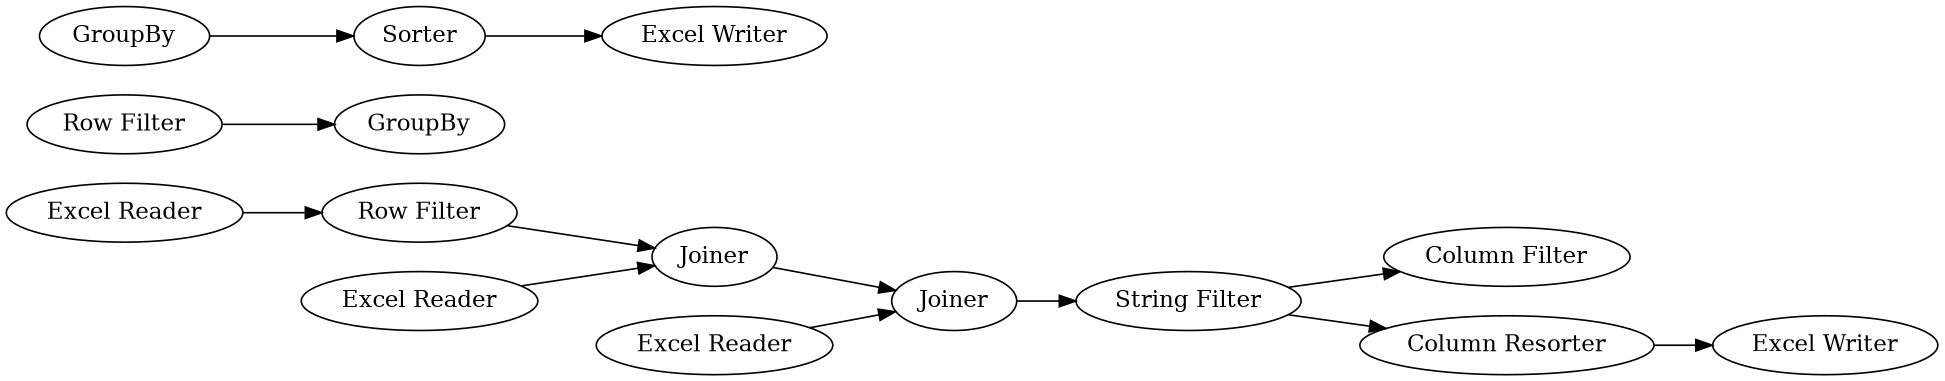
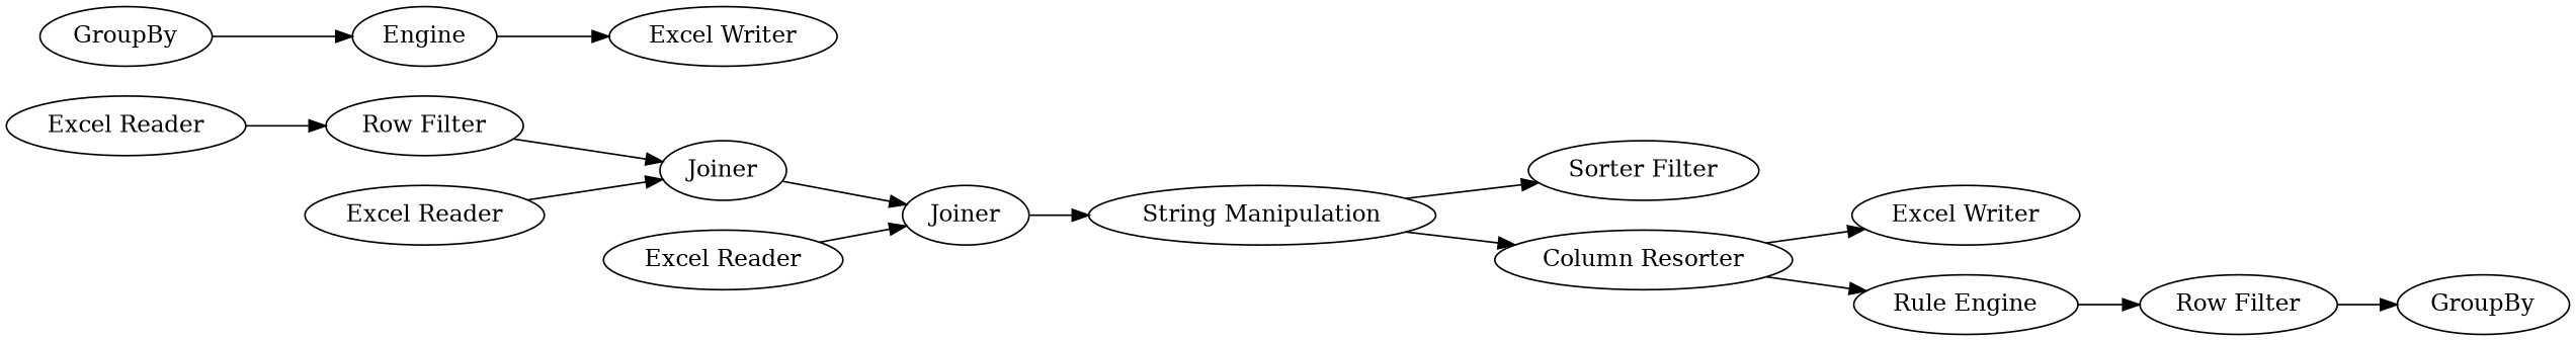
  digraph {
    rankdir=LR
    n1 [label="Excel Reader"]
    n2 [label="Row Filter"]
    n3 [label=Joiner]
    n4 [label=Joiner]
    n5 [label="Excel Reader"]
-   n6 [label="String Filter"]
+   n6 [label="String Manipulation"]
    n7 [label="Excel Reader"]
-   n8 [label="Column Filter"]
+   n8 [label="Sorter Filter"]
    n9 [label="Column Resorter"]
    n10 [label="Excel Writer"]
+   n11 [label="Rule Engine"]
    n12 [label="Row Filter"]
    n13 [label=GroupBy]
    n14 [label=GroupBy]
-   n15 [label=Sorter]
+   n15 [label=Engine]
    n16 [label="Excel Writer"]
    n1 -> n2
    n2 -> n3
    n3 -> n4
    n4 -> n6
    n5 -> n3
    n6 -> n8
    n6 -> n9
    n7 -> n4
    n9 -> n10
+   n9 -> n11
+   n11 -> n12
    n12 -> n13
    n14 -> n15
    n15 -> n16
  }
